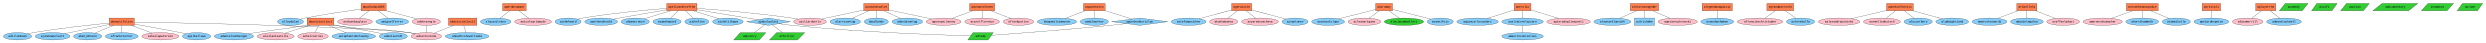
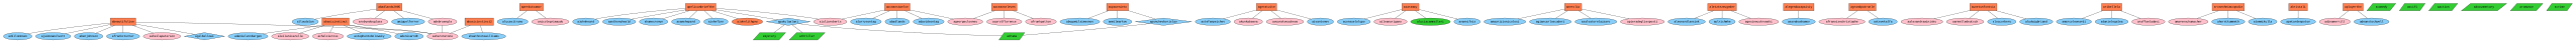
  graph {
    fontname="Liberation Mono"
    node [fillcolor=lightskyblue fontname="Liberation Mono" style=filled]
    edge [fontname="Liberation Mono"]
    afrankcturner
    asheilapaterson [fillcolor=pink]
    alucavitrano
    ajohnheard
    achelcieross [fillcolor=pink]
-   agilbellows
+   agilbellows [shape=diamond]
    astefanpejchev
    aconsuelolupo
    abogomilsimeonov
    adebraengle [fillcolor=pink]
    astephentobolowsky
    adillonmoen
    alarrysontag
    amaurizionicolosi
    aanthonyheald
    aleonardlansink
    aheathcotewilliams
    alloydalan
    ahumecronyn
    acarolflorence [fillcolor=pink]
    adenisarndt
    aemilmarkov
    ajuliaroberts [fillcolor=pink]
    asavahashamov
    ageorgeclooney [fillcolor=pink]
    afranoisechristophe [fillcolor=pink]
    anicolegrimaudo [fillcolor=pink]
    asamshepard
    agiancarloscuderi
    aalexandrawinisky [fillcolor=pink]
    ajohnfinn
    aarmelledeutsch [fillcolor=pink]
-   aulrichmhe [shape=box]
+   aulrichmhe
    akunkabaeva [fillcolor=pink]
    asalvatorelazzaro
    adanielvonbargen
    amarcoleonardi
    arobyndouglass [fillcolor=pink]
    amarenschumacher [fillcolor=pink]
    amiguelferrer
    apetardespotov
    apieradegliesposti [fillcolor=pink]
    agesinecukrowski [fillcolor=pink]
    aileanarigano [fillcolor=pink]
    ahorstkummeth
    aluciacammalleri [fillcolor=limegreen]
    avyarakovacheva [fillcolor=pink]
    ajaimzwoolvett
    n49 [label=abadlands]
    asharonstone [fillcolor=pink]
-   ajohnlithgow
+   ajohnlithgow [fillcolor=coral]
    adanielegalea
    astevekalfa
    araffaeladavi [fillcolor=pink]
    adavidsontag
    aivantonev
    afrankpatton [fillcolor=pink]
    aleilanisarelle [fillcolor=pink]
    abenjohnson
    adinamerrill [fillcolor=pink]
    aloccorbery
    aludwigbriand
    avannifois
    atommikulla
    adeanstockwell
    apakulaalanj [shape=diamond]
    apunchevborislav [shape=diamond]
    aunetunfontsix [fillcolor=coral shape=box]
    abasicinstinct [fillcolor=coral shape=box]
    agrandpatronle [fillcolor=coral shape=box]
    abadlands2005 [fillcolor=coral shape=box]
    aperdutoamor [fillcolor=coral shape=box]
    anerolio [fillcolor=coral shape=box]
    apelicanbriefthe [fillcolor=coral shape=box]
    aoceanstwelve [fillcolor=coral shape=box]
    aplayerthe [fillcolor=coral shape=box]
    arosenheimcopsdie [fillcolor=coral shape=box]
    abasicinstinct2 [fillcolor=coral shape=box]
    abeautifuljoe [fillcolor=coral shape=box]
    akristali [fillcolor=coral shape=box]
    aletztezeugeder [fillcolor=coral shape=box]
    aribellela [fillcolor=coral shape=box]
    aoceanseleven [fillcolor=coral shape=box]
    aspasenieto [fillcolor=coral shape=box]
    ageratzite [fillcolor=coral shape=box]
    alegendazapaisiy [fillcolor=coral shape=box]
    asaramay [fillcolor=coral shape=box]
    amystery [fillcolor=limegreen shape=parallelogram]
    acomedy [fillcolor=limegreen shape=parallelogram]
    ascifi [fillcolor=limegreen shape=parallelogram]
    athriller [fillcolor=limegreen shape=parallelogram]
    adrama [fillcolor=limegreen shape=parallelogram]
    aaction [fillcolor=limegreen shape=parallelogram]
    adocumentary [fillcolor=limegreen shape=parallelogram]
    aromance [fillcolor=limegreen shape=parallelogram]
    acrime [fillcolor=limegreen shape=parallelogram]
    subgraph sub_1 {
      afrankcturner
      asheilapaterson
      alucavitrano
      ajohnheard
      achelcieross
      agilbellows
      astefanpejchev
      aconsuelolupo
      abogomilsimeonov
      adebraengle
      astephentobolowsky
      adillonmoen
      alarrysontag
      amaurizionicolosi
      aanthonyheald
      aleonardlansink
      aheathcotewilliams
      alloydalan
      ahumecronyn
      acarolflorence
      adenisarndt
      aemilmarkov
      ajuliaroberts
      asavahashamov
      ageorgeclooney
      afranoisechristophe
      anicolegrimaudo
      asamshepard
      agiancarloscuderi
      aalexandrawinisky
      ajohnfinn
      aarmelledeutsch
      aulrichmhe
      akunkabaeva
      asalvatorelazzaro
      adanielvonbargen
      amarcoleonardi
      arobyndouglass
      amarenschumacher
      amiguelferrer
      apetardespotov
      apieradegliesposti
      agesinecukrowski
      aileanarigano
      ahorstkummeth
      aluciacammalleri
      avyarakovacheva
      ajaimzwoolvett
      n49
      asharonstone
      ajohnlithgow
      adanielegalea
      astevekalfa
      araffaeladavi
      adavidsontag
      aivantonev
      afrankpatton
      aleilanisarelle
      abenjohnson
      adinamerrill
      aloccorbery
      aludwigbriand
      avannifois
      atommikulla
      adeanstockwell
    }
    subgraph sub_2 {
      apakulaalanj
      apunchevborislav
    }
    subgraph sub_3 {
      aunetunfontsix
      abasicinstinct
      agrandpatronle
      abadlands2005
      aperdutoamor
      anerolio
      apelicanbriefthe
      aoceanstwelve
      aplayerthe
      arosenheimcopsdie
      abasicinstinct2
      abeautifuljoe
      akristali
      aletztezeugeder
      aribellela
      aoceanseleven
      aspasenieto
      ageratzite
      alegendazapaisiy
      asaramay
    }
    subgraph sub_4 {
      amystery
      acomedy
      ascifi
      athriller
      adrama
      aaction
      adocumentary
      aromance
      acrime
    }
    adebraengle -- asharonstone
    apakulaalanj -- amystery
    apakulaalanj -- athriller
    apakulaalanj -- adrama
    apunchevborislav -- adrama
    aunetunfontsix -- aalexandrawinisky
    aunetunfontsix -- aarmelledeutsch
    aunetunfontsix -- aloccorbery
    aunetunfontsix -- aludwigbriand
    abasicinstinct -- achelcieross
    abasicinstinct -- astephentobolowsky
    abasicinstinct -- adenisarndt
    abasicinstinct -- adanielvonbargen
    abasicinstinct -- asharonstone
    abasicinstinct -- aleilanisarelle
    agrandpatronle -- afranoisechristophe
    agrandpatronle -- astevekalfa
    abadlands2005 -- adebraengle
    abadlands2005 -- alloydalan
    abadlands2005 -- arobyndouglass
    abadlands2005 -- amiguelferrer
    aperdutoamor -- alucavitrano
    aperdutoamor -- anicolegrimaudo
-   asalvatorelazzaro -- amaurizionicolosi
+   anerolio -- amaurizionicolosi
    anerolio -- agiancarloscuderi
    anerolio -- asalvatorelazzaro
    anerolio -- apieradegliesposti
    apelicanbriefthe -- ajohnheard
    apelicanbriefthe -- aanthonyheald
    apelicanbriefthe -- ahumecronyn
    apelicanbriefthe -- ajuliaroberts
    apelicanbriefthe -- asamshepard
    apelicanbriefthe -- ajohnfinn
    apelicanbriefthe -- ajohnlithgow
    apelicanbriefthe -- apakulaalanj
    aoceanstwelve -- alarrysontag
    aoceanstwelve -- ajuliaroberts
    aoceanstwelve -- ageorgeclooney
    aoceanstwelve -- n49
    aoceanstwelve -- adavidsontag
    aplayerthe -- adinamerrill
    aplayerthe -- adeanstockwell
    arosenheimcopsdie -- amarenschumacher
    arosenheimcopsdie -- ahorstkummeth
    arosenheimcopsdie -- atommikulla
    abasicinstinct2 -- aheathcotewilliams
    abasicinstinct2 -- asharonstone
    abeautifuljoe -- afrankcturner
    abeautifuljoe -- asheilapaterson
    abeautifuljoe -- agilbellows
    abeautifuljoe -- adillonmoen
    abeautifuljoe -- ajaimzwoolvett
    abeautifuljoe -- asharonstone
    abeautifuljoe -- abenjohnson
    akristali -- apetardespotov
    aletztezeugeder -- aleonardlansink
    aletztezeugeder -- aulrichmhe
    aletztezeugeder -- agesinecukrowski
    aribellela -- amarcoleonardi
    aribellela -- adanielegalea
    aribellela -- araffaeladavi
    aoceanseleven -- acarolflorence
    aoceanseleven -- ageorgeclooney
    aoceanseleven -- afrankpatton
    aspasenieto -- abogomilsimeonov
    aspasenieto -- aemilmarkov
    aspasenieto -- apunchevborislav
    ageratzite -- astefanpejchev
    ageratzite -- akunkabaeva
    ageratzite -- avyarakovacheva
    ageratzite -- aivantonev
    alegendazapaisiy -- asavahashamov
    asaramay -- aconsuelolupo
    asaramay -- aileanarigano
    asaramay -- aluciacammalleri
    asaramay -- avannifois
  }
